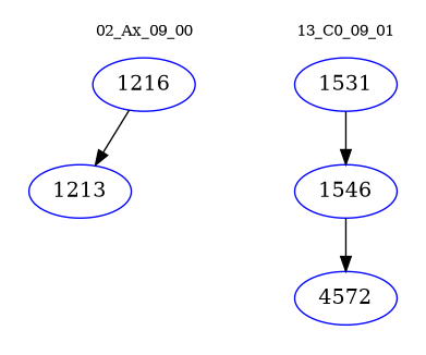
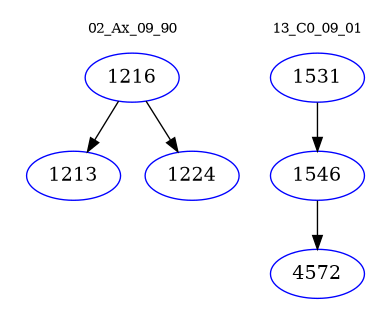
  digraph {
    node [color=blue]
    edge [color=black]
    n1 [label=1216]
    n2 [label=1213]
+   n3 [label=1224]
    n4 [label=1546]
    n5 [label=1531]
    n6 [label=4572]
    subgraph cluster_1 {
      color=white
      fontsize=10
-     label="02_Ax_09_00"
+     label="02_Ax_09_90"
      n1
      n2
+     n3
    }
    subgraph cluster_2 {
      color=white
      fontsize=10
      label="13_C0_09_01"
      n4
      n5
      n6
    }
    n1 -> n2
+   n1 -> n3
    n4 -> n6
    n5 -> n4
  }
